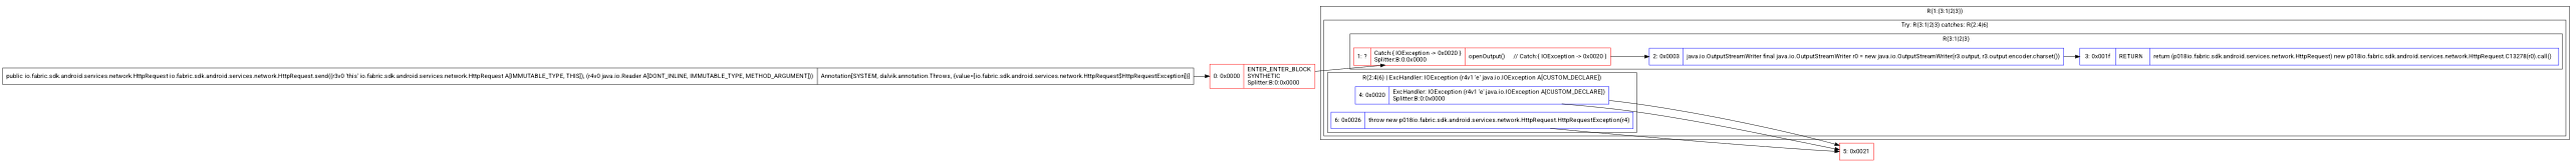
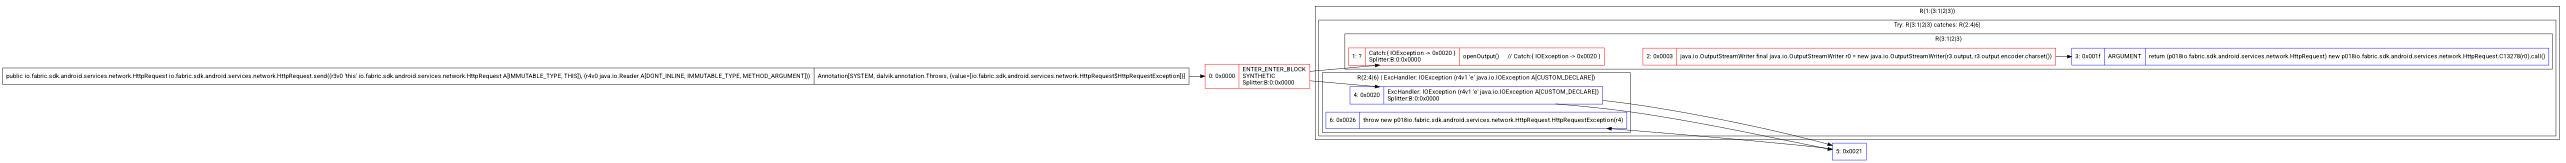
  digraph {
    fontname=Roboto
    rankdir=LR
    node [color=blue fontname=Roboto shape=record]
    edge [fontname=Roboto]
    n1 [color=red label="{1\:\ ?|Catch:\{ IOException \-\> 0x0020 \}\lSplitter:B:0:0x0000\l|openOutput()     \/\/ Catch:\{ IOException \-\> 0x0020 \}\l}"]
-   n2 [label="{2\:\ 0x0003|java.io.OutputStreamWriter final java.io.OutputStreamWriter r0 = new java.io.OutputStreamWriter(r3.output, r3.output.encoder.charset())\l}"]
-   n3 [label="{3\:\ 0x001f|RETURN\l|return (p018io.fabric.sdk.android.services.network.HttpRequest) new p018io.fabric.sdk.android.services.network.HttpRequest.C13278(r0).call()\l}"]
+   n2 [color=red label="{2\:\ 0x0003|java.io.OutputStreamWriter final java.io.OutputStreamWriter r0 = new java.io.OutputStreamWriter(r3.output, r3.output.encoder.charset())\l}"]
+   n3 [label="{3\:\ 0x001f|ARGUMENT\l|return (p018io.fabric.sdk.android.services.network.HttpRequest) new p018io.fabric.sdk.android.services.network.HttpRequest.C13278(r0).call()\l}"]
    n4 [label="{4\:\ 0x0020|ExcHandler: IOException (r4v1 'e' java.io.IOException A[CUSTOM_DECLARE])\lSplitter:B:0:0x0000\l}"]
    n5 [label="{6\:\ 0x0026|throw new p018io.fabric.sdk.android.services.network.HttpRequest.HttpRequestException(r4)\l}"]
-   n6 [color=red label="{5\:\ 0x0021}"]
+   n6 [label="{5\:\ 0x0021}"]
    n7 [color=red label="{0\:\ 0x0000|ENTER_ENTER_BLOCK\lSYNTHETIC\lSplitter:B:0:0x0000\l}"]
    n8 [label="{public io.fabric.sdk.android.services.network.HttpRequest io.fabric.sdk.android.services.network.HttpRequest.send((r3v0 'this' io.fabric.sdk.android.services.network.HttpRequest A[IMMUTABLE_TYPE, THIS]), (r4v0 java.io.Reader A[DONT_INLINE, IMMUTABLE_TYPE, METHOD_ARGUMENT]))  | Annotation[SYSTEM, dalvik.annotation.Throws, \{value=[io.fabric.sdk.android.services.network.HttpRequest$HttpRequestException]\}]\l}" color=""]
    subgraph cluster_1 {
      label="R(1:(3:1|2|3))"
      subgraph cluster_2 {
        label="Try: R(3:1|2|3) catches: R(2:4|6)"
        subgraph cluster_3 {
          label="R(3:1|2|3)"
          n1
          n2
          n3
        }
        subgraph cluster_4 {
          label="R(2:4|6) | ExcHandler: IOException (r4v1 'e' java.io.IOException A[CUSTOM_DECLARE])\l"
          n4
          n5
        }
      }
    }
    subgraph cluster_5 {
      label="R(2:4|6) | ExcHandler: IOException (r4v1 'e' java.io.IOException A[CUSTOM_DECLARE])\l"
    }
-   n1 -> n2
    n2 -> n3
    n4 -> n6
    n4 -> n6
-   n5 -> n6
+   n6 -> n5
    n7 -> n1
+   n7 -> n4
    n8 -> n7
  }
